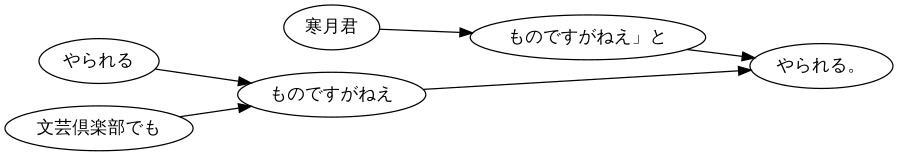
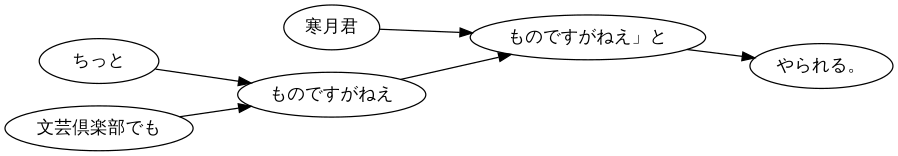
  digraph {
    fontname="Noto Sans"
    rankdir=LR
    node [fontname="Noto Sans"]
    edge [fontname="Noto Sans"]
-   n1 [label="やられる"]
+   n1 [label="ちっと"]
    n2 [label="ものですがねえ"]
    n3 [label="ものですがねえ」と"]
    n4 [label="文芸倶楽部でも"]
    n5 [label="やられる。"]
    n6 [label="寒月君"]
    n1 -> n2
-   n2 -> n5
+   n2 -> n3
    n3 -> n5
    n4 -> n2
    n6 -> n3
  }
